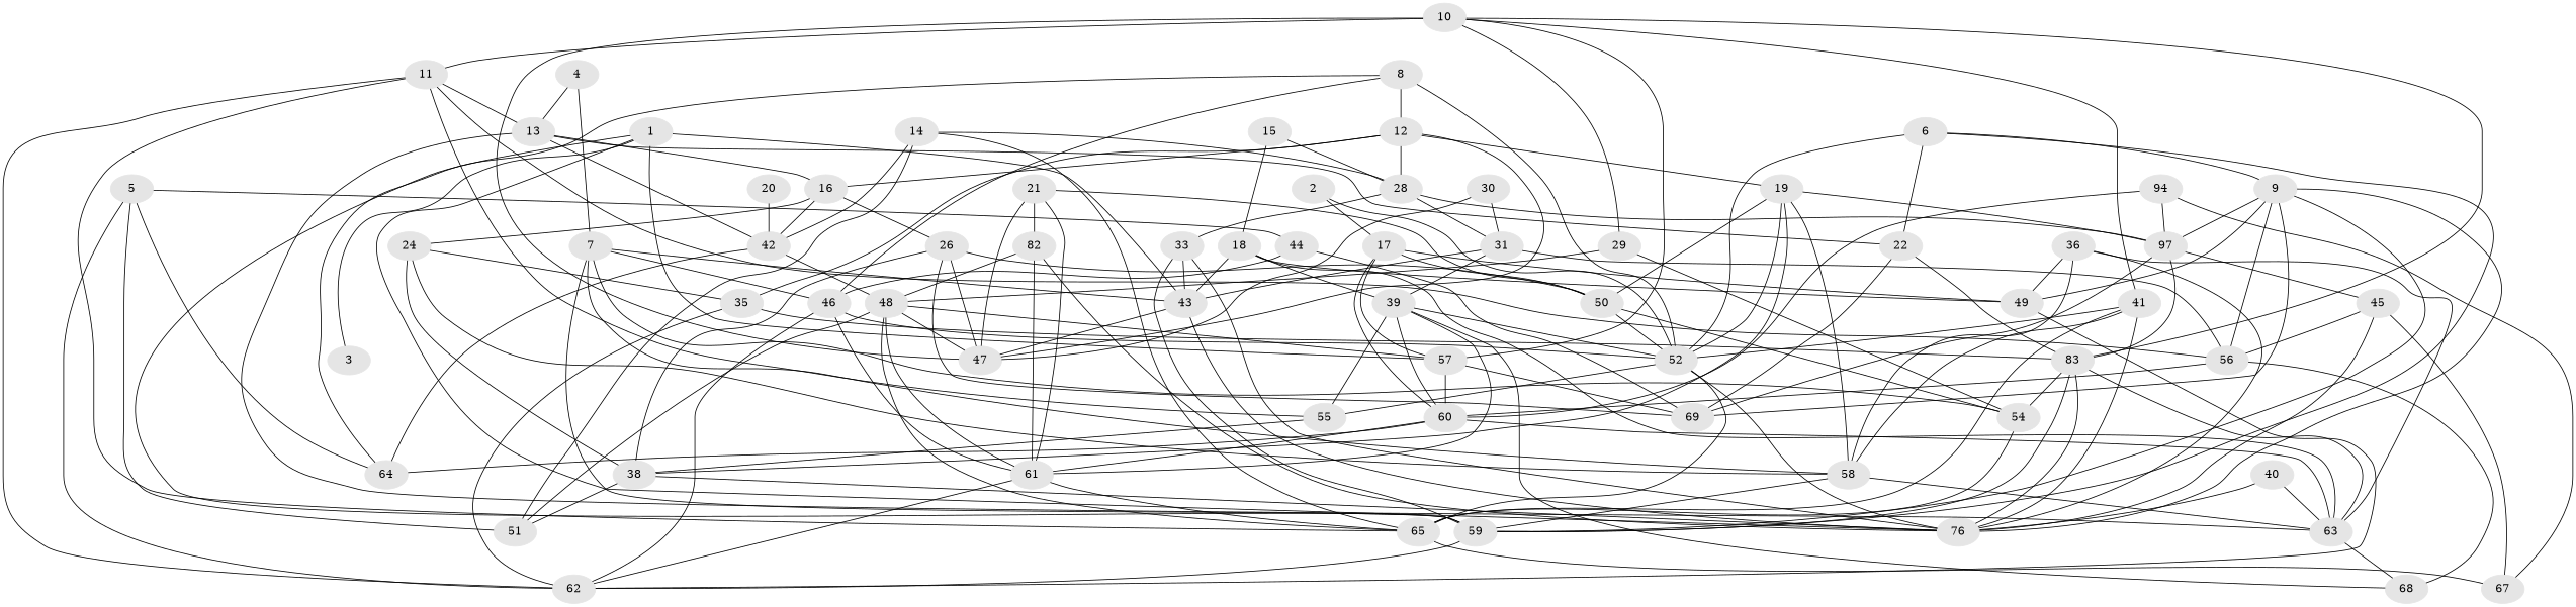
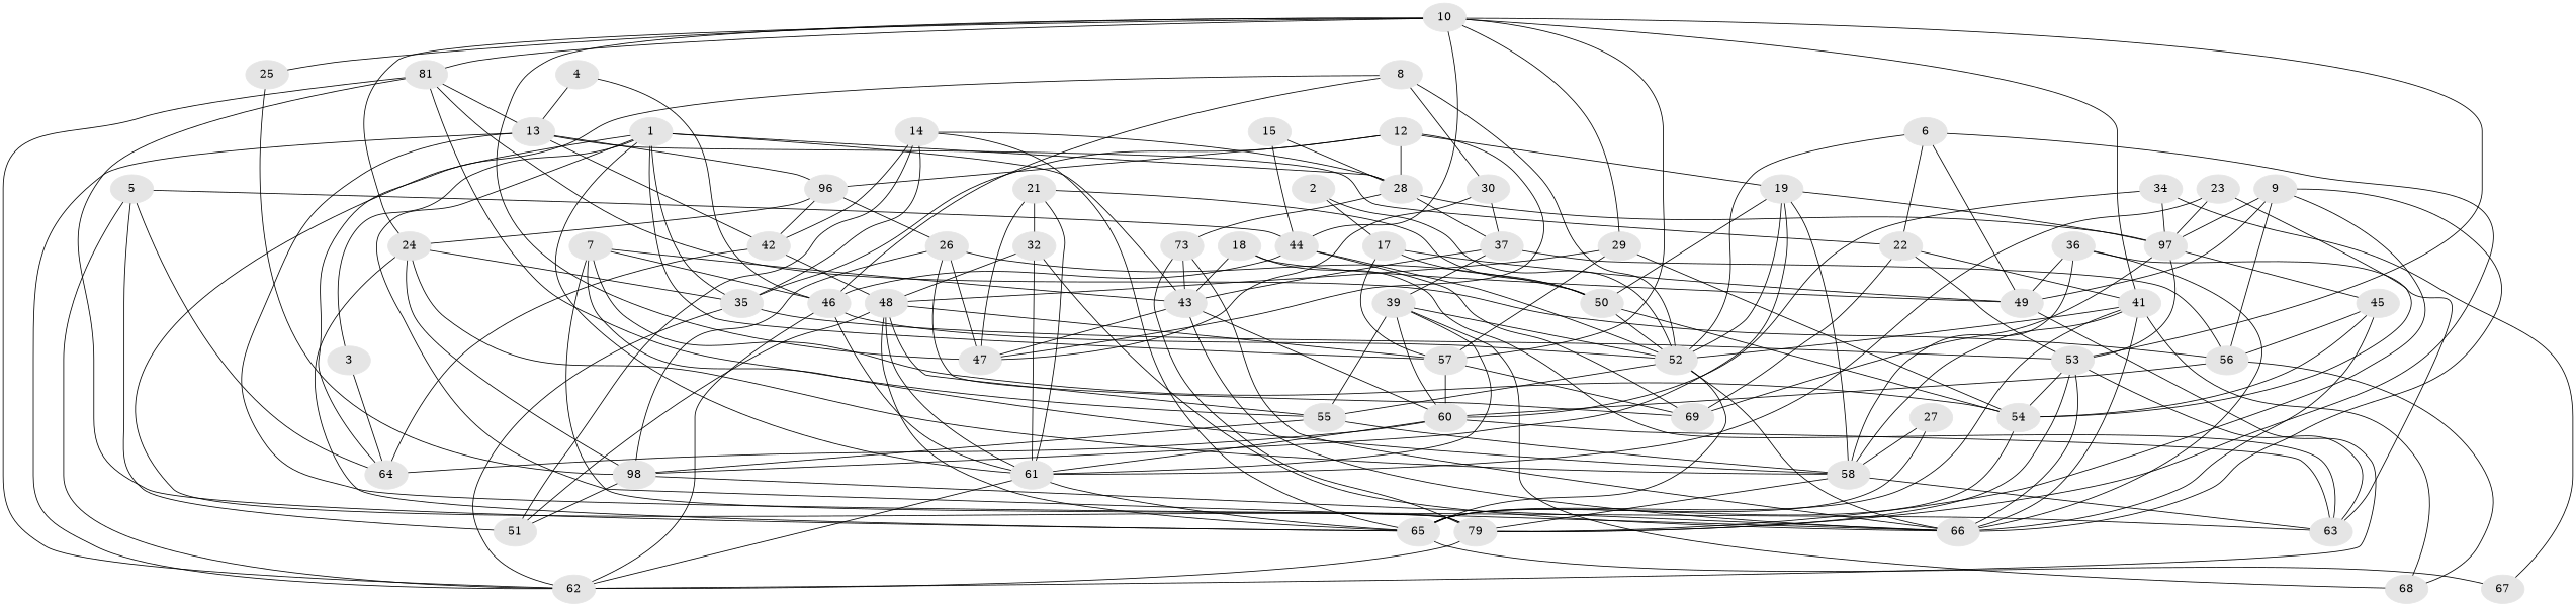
  graph {
    node [color=gray90 style=filled]
    edge [weight=1.0]
    1
    3
    28
    35
    43
    57
-   59
+   59 [label=79]
    61
-   66 [label=76]
+   66
    64
    n11 [label=97]
-   31
-   33
+   31 [label=37]
+   33 [label=73]
    62
-   53 [label=83]
+   53
    47
    60
    69
    65
    2
    17
    52
    49
    50
    55
    4
    7
    13
    46
    54
    58
    22
-   16
+   16 [label=96]
    42
    63
    5
    44
    51
    6
    41
    8
    12
    19
    9
    56
    45
    10
-   11
+   11 [label=81]
    24
+   25
    29
-   38
+   38 [label=98]
    48
    68
    67
    26
+   27
    14
    15
    18
    39
-   20
    36
    21
-   32 [label=82]
+   32
+   23
    30
-   34 [label=94]
-   40
+   34
    1 -- 3
+   1 -- 28
+   1 -- 35
    1 -- 43 [weight=2.0]
    1 -- 57
    1 -- 59
+   1 -- 61
    1 -- 66
+   3 -- 64
    28 -- n11
    28 -- 31
    28 -- 33
    35 -- 62
    35 -- 53
    43 -- 66
    43 -- 47
-   17 -- 60
+   43 -- 60
    57 -- 60 [weight=2.0]
    57 -- 69
    59 -- 62
    61 -- 62
    61 -- 65
    n11 -- 53
    n11 -- 69
    n11 -- 45
    31 -- 43
    31 -- 56
    31 -- 39
    33 -- 43
    33 -- 59
    33 -- 66
    53 -- 59
    53 -- 66
    53 -- 54
    53 -- 63
    60 -- 61
    60 -- 64
    60 -- 63
    65 -- 67 [weight=2.0]
    2 -- 17
    2 -- 52
    17 -- 57
    17 -- 49 [weight=2.0]
    17 -- 50
    52 -- 66
    52 -- 65
    52 -- 55
    49 -- 62
    50 -- 52
    50 -- 54
+   55 -- 58
    55 -- 38
-   4 -- 7
+   4 -- 46
    4 -- 13
    7 -- 43
    7 -- 59
    7 -- 46
    7 -- 54
    7 -- 58
+   13 -- 62
    13 -- 22
    13 -- 16
    13 -- 42
    13 -- 63
    46 -- 61
    46 -- 62
    46 -- 52
    54 -- 65
    58 -- 59
    58 -- 63
    22 -- 53
    22 -- 69
+   22 -- 41
    16 -- 42
    16 -- 24
    16 -- 26
    42 -- 64 [weight=2.0]
    42 -- 48
-   63 -- 68
+   41 -- 68
    5 -- 64
    5 -- 62
    5 -- 44
    5 -- 51
    44 -- 69
+   44 -- 52
    44 -- 46
    6 -- 59
    6 -- 52 [weight=2.0]
-   6 -- 9
+   6 -- 49
    6 -- 22
    41 -- 66
    41 -- 65
    41 -- 52
    41 -- 58 [weight=2.0]
    8 -- 64
    8 -- 52
    8 -- 46
-   8 -- 12
+   8 -- 30
    12 -- 28
    12 -- 35
    12 -- 47
    12 -- 16
    12 -- 19
    19 -- n11
    19 -- 52
    19 -- 50
    19 -- 58
    19 -- 38
    9 -- 59
    9 -- 66
    9 -- n11
-   9 -- 69
    9 -- 49
    9 -- 56
    56 -- 60
    56 -- 68
    45 -- 66
    45 -- 56
-   45 -- 67
+   45 -- 54
    10 -- 57
    10 -- 53
    10 -- 47
+   10 -- 44
    10 -- 41
    10 -- 11
+   10 -- 24
+   10 -- 25
    10 -- 29
    11 -- 62
    11 -- 65
    11 -- 55
    11 -- 13
    11 -- 56
    24 -- 35
+   24 -- 65
    24 -- 58
    24 -- 38 [weight=3.0]
+   25 -- 38
+   29 -- 57
    29 -- 54
    29 -- 48
    38 -- 66
    38 -- 51
    48 -- 57
    48 -- 61
    48 -- 65
-   48 -- 47
+   48 -- 55
    48 -- 51
    26 -- 47
    26 -- 69
    26 -- 50
    26 -- 38
+   27 -- 65
+   27 -- 58
    14 -- 28
+   14 -- 35
    14 -- 65
    14 -- 42
    14 -- 51
    15 -- 28
-   15 -- 18
+   15 -- 44
    18 -- 43
    18 -- 49
    18 -- 63
-   18 -- 39
    39 -- 61
    39 -- 60
    39 -- 52
    39 -- 55
    39 -- 68
-   20 -- 42
    36 -- 66
    36 -- 49
    36 -- 58
    36 -- 63
    21 -- 61
    21 -- 47
    21 -- 50
    21 -- 32 [weight=2.0]
    32 -- 61
    32 -- 66
    32 -- 48
+   23 -- 61
+   23 -- n11
+   23 -- 54
    30 -- 31
    30 -- 47
    34 -- n11
    34 -- 60 [weight=2.0]
    34 -- 67
-   40 -- 66
-   40 -- 63
  }
